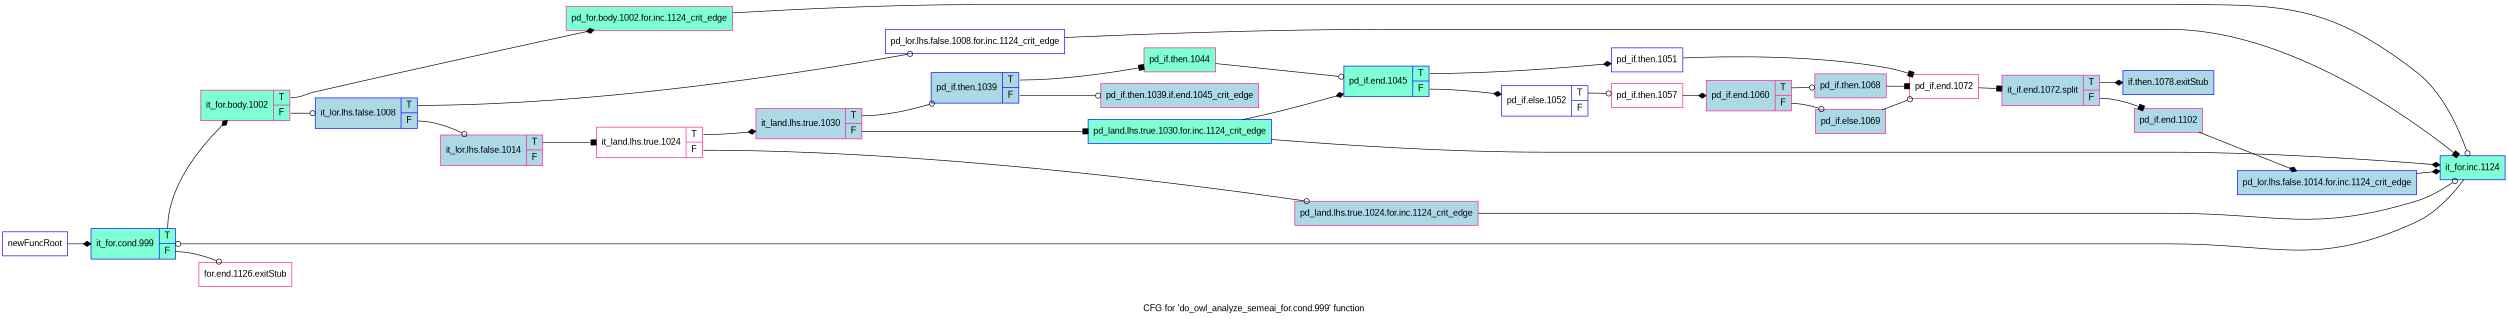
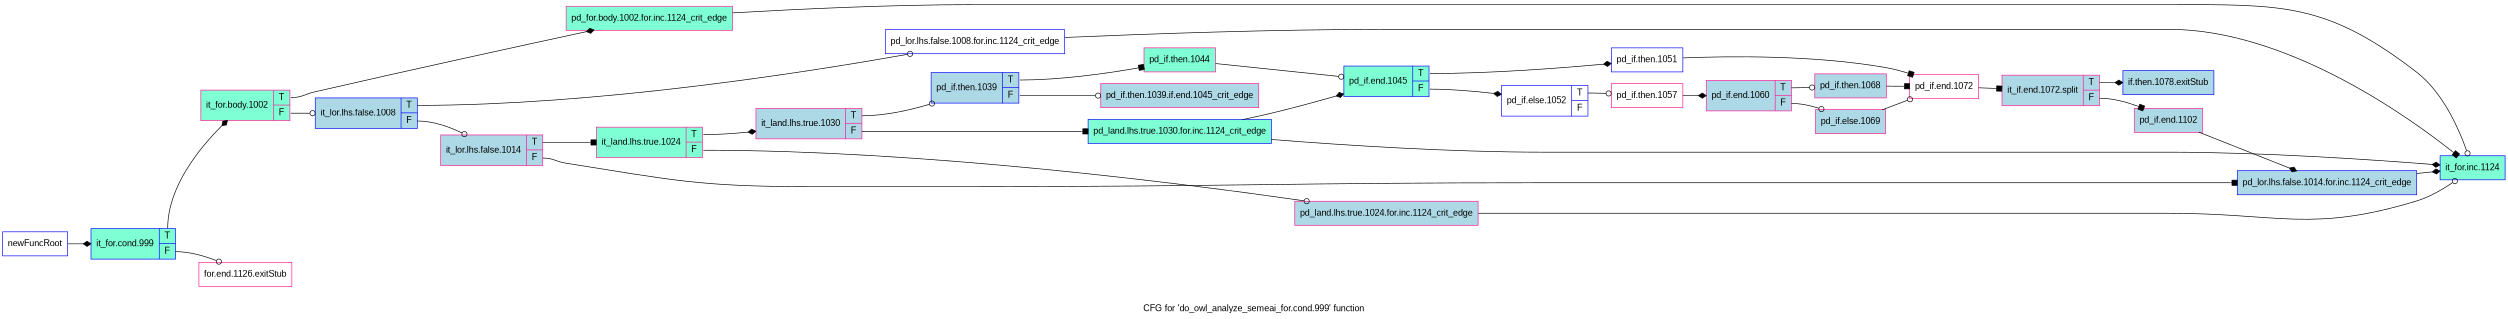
  digraph {
    fontname="Liberation Sans"
    label="CFG for 'do_owl_analyze_semeai_for.cond.999' function"
    rankdir=LR
    node [color=deeppink fillcolor=lightblue fontname="Liberation Sans" shape=record style=filled]
    edge [arrowhead=odot fontname="Liberation Sans"]
    n1 [color=blue fillcolor=white label="{newFuncRoot}"]
    n2 [color=blue fillcolor=aquamarine label="{it_for.cond.999|{<s0>T|<s1>F}}"]
    n3 [fillcolor=white label="{for.end.1126.exitStub}"]
    n4 [fillcolor=aquamarine label="{it_for.body.1002|{<s0>T|<s1>F}}"]
    n5 [fillcolor=aquamarine label="{pd_for.body.1002.for.inc.1124_crit_edge}"]
    n6 [color=blue label="{it_lor.lhs.false.1008|{<s0>T|<s1>F}}"]
    n7 [color=blue label="{if.then.1078.exitStub}"]
    n8 [color=blue fillcolor=aquamarine label="{it_for.inc.1124}"]
    n9 [color=blue fillcolor=white label="{pd_lor.lhs.false.1008.for.inc.1124_crit_edge}"]
    n10 [label="{it_lor.lhs.false.1014|{<s0>T|<s1>F}}"]
-   n11 [fillcolor=white label="{it_land.lhs.true.1024|{<s0>T|<s1>F}}"]
+   n11 [fillcolor=aquamarine label="{it_land.lhs.true.1024|{<s0>T|<s1>F}}"]
    n12 [color=blue label="{pd_lor.lhs.false.1014.for.inc.1124_crit_edge}"]
    n13 [label="{it_land.lhs.true.1030|{<s0>T|<s1>F}}"]
    n14 [label="{pd_land.lhs.true.1024.for.inc.1124_crit_edge}"]
    n15 [color=blue label="{pd_if.then.1039|{<s0>T|<s1>F}}"]
    n16 [color=blue fillcolor=aquamarine label="{pd_land.lhs.true.1030.for.inc.1124_crit_edge}"]
    n17 [fillcolor=aquamarine label="{pd_if.then.1044}"]
    n18 [label="{pd_if.then.1039.if.end.1045_crit_edge}"]
    n19 [color=blue fillcolor=aquamarine label="{pd_if.end.1045|{<s0>T|<s1>F}}"]
    n20 [color=blue fillcolor=white label="{pd_if.then.1051}"]
    n21 [color=blue fillcolor=white label="{pd_if.else.1052|{<s0>T|<s1>F}}"]
    n22 [fillcolor=white label="{pd_if.end.1072}"]
    n23 [fillcolor=white label="{pd_if.then.1057}"]
    n24 [label="{it_if.end.1072.split|{<s0>T|<s1>F}}"]
    n25 [label="{pd_if.end.1060|{<s0>T|<s1>F}}"]
    n26 [label="{pd_if.then.1068}"]
    n27 [label="{pd_if.else.1069}"]
    n28 [label="{pd_if.end.1102}"]
    n1 -> n2 [arrowhead=diamond]
    n2 -> n3 [tailport=s1]
    n2 -> n4 [arrowhead=diamond tailport=s0]
    n4 -> n5 [arrowhead=diamond tailport=s0]
    n4 -> n6 [tailport=s1]
    n5 -> n8
    n6 -> n9 [tailport=s0]
    n6 -> n10 [tailport=s1]
-   n8 -> n2
    n9 -> n8 [arrowhead=box]
    n10 -> n11 [arrowhead=box tailport=s0]
+   n10 -> n12 [arrowhead=box tailport=s1]
    n11 -> n13 [arrowhead=diamond tailport=s0]
    n11 -> n14 [tailport=s1]
    n12 -> n8 [arrowhead=diamond]
    n13 -> n15 [tailport=s0]
    n13 -> n16 [arrowhead=box tailport=s1]
    n14 -> n8
    n15 -> n17 [arrowhead=box tailport=s0]
    n15 -> n18 [tailport=s1]
    n16 -> n8 [arrowhead=diamond]
    n16 -> n19 [arrowhead=diamond]
    n17 -> n19
    n19 -> n20 [arrowhead=diamond tailport=s0]
    n19 -> n21 [arrowhead=diamond tailport=s1]
    n20 -> n22 [arrowhead=box]
    n21 -> n23 [tailport=s0]
    n22 -> n24 [arrowhead=box]
    n23 -> n25 [arrowhead=diamond]
    n24 -> n7 [arrowhead=diamond tailport=s0]
    n24 -> n28 [arrowhead=box tailport=s1]
    n25 -> n26 [tailport=s0]
    n25 -> n27 [tailport=s1]
    n26 -> n22 [arrowhead=box]
    n27 -> n22
    n28 -> n12 [arrowhead=diamond]
  }
